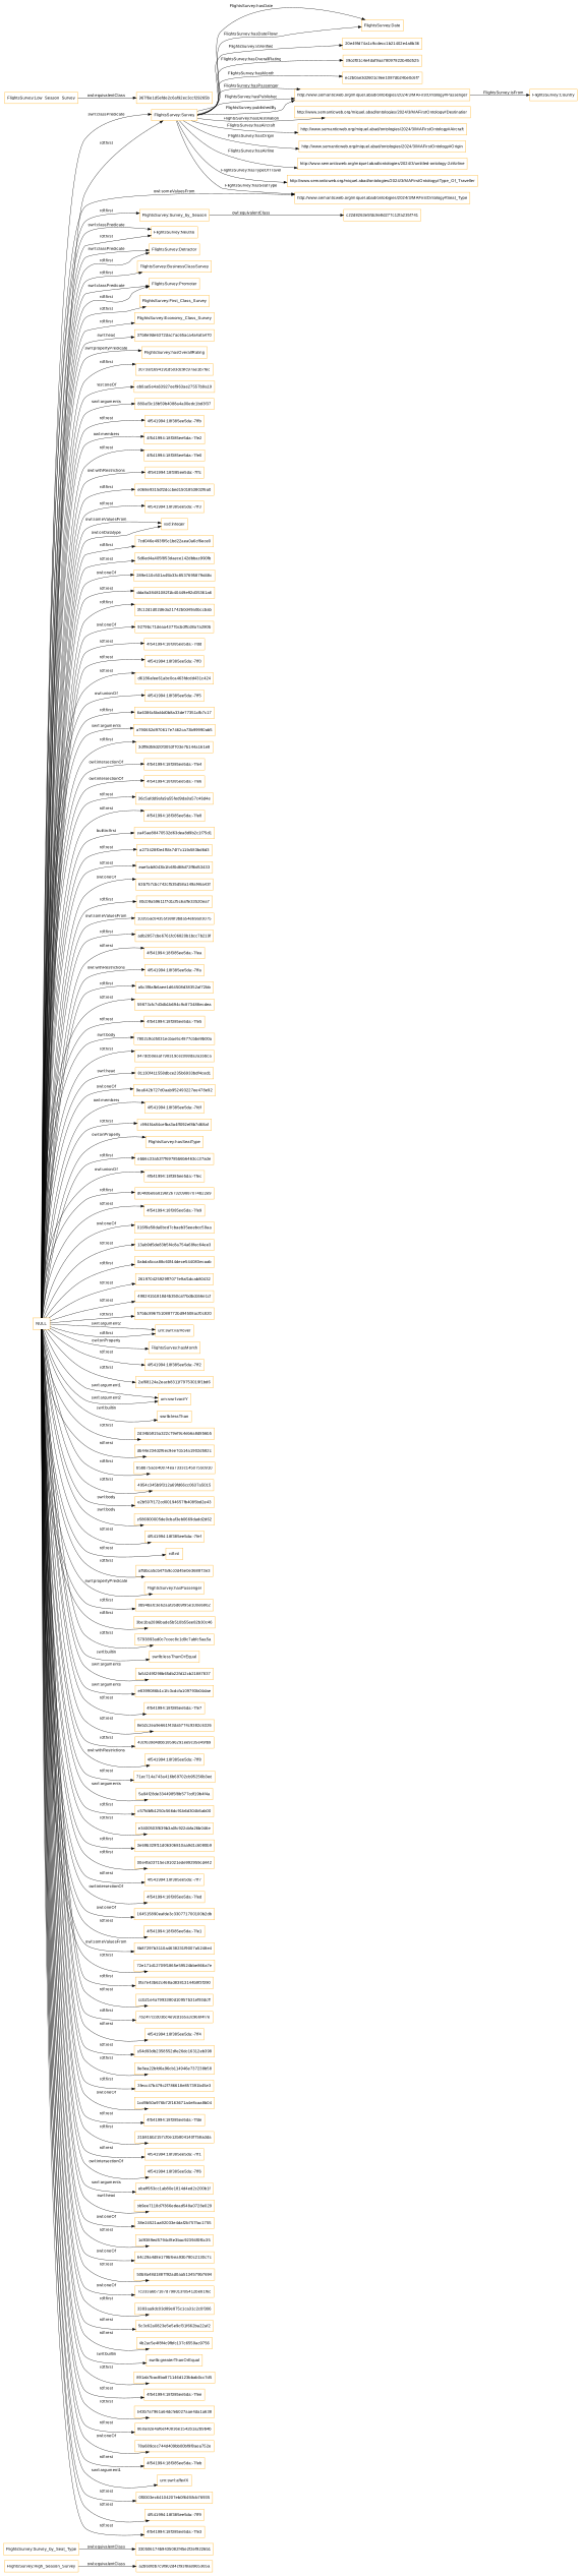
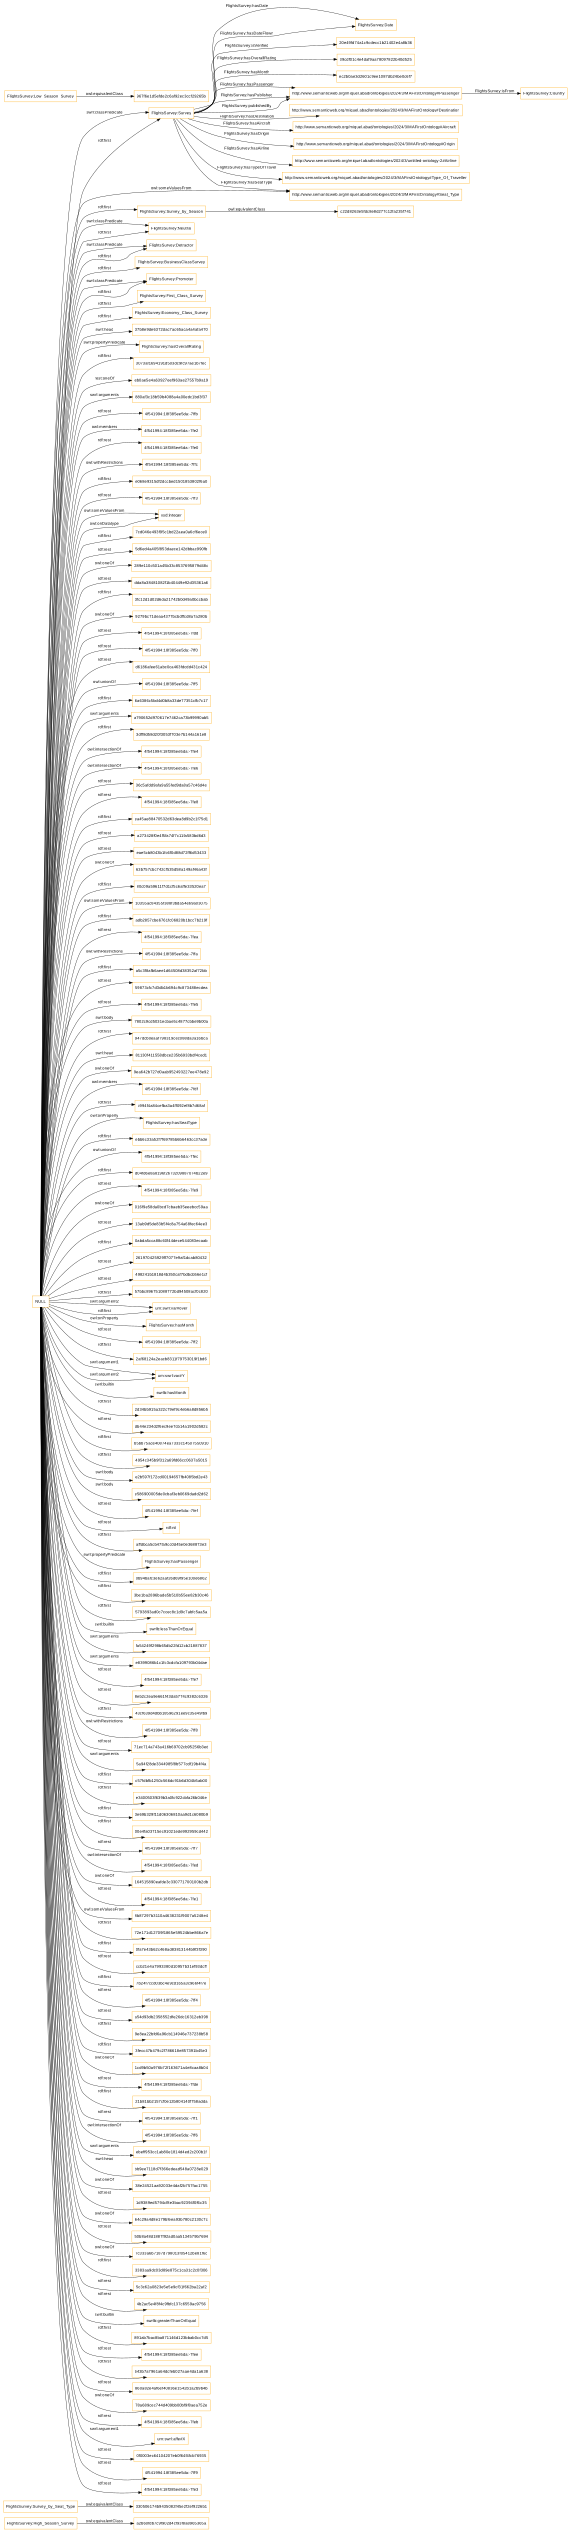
  digraph {
    fontname="Liberation Sans"
    rankdir=LR
    node [color=orange fontname="Liberation Sans" shape=rectangle]
    edge [fontname="Liberation Sans"]
    "FlightsSurvey:High_Season_Survey"
    a2b60fdb7c9f902d4cf93f8a8965365a
    "FlightsSurvey:Survey_by_Seat_Type"
    "330506174b9435082f45e2f2ef9226b1"
    "http://www.semanticweb.org/miquel.abad/ontologies/2024/3/MAFirstOntology#Passenger"
    "FlightsSurvey:Country"
    "FlightsSurvey:Low_Season_Survey"
    "967f6e1d5efde2c6af92ec3ccf29265b"
    "FlightsSurvey:Survey_by_Season"
    c22d8263e5fdc8e8d277c12fa235f741
    "FlightsSurvey:Survey"
    "http://www.semanticweb.org/miquel.abad/ontologies/2024/3/MAFirstOntology#Destination"
    "http://www.semanticweb.org/miquel.abad/ontologies/2024/3/MAFirstOntology#Aircraft"
    "http://www.semanticweb.org/miquel.abad/ontologies/2024/3/MAFirstOntology#Origin"
    "http://www.semanticweb.org/miquel.abad/ontologies/2024/3/untitled-ontology-2#Airline"
    "http://www.semanticweb.org/miquel.abad/ontologies/2024/3/MAFirstOntology#Type_Of_Traveller"
    "http://www.semanticweb.org/miquel.abad/ontologies/2024/3/MAFirstOntology#Seat_Type"
    "FlightsSurvey:Date"
    "20e49fd74a1c9cdecc1b21402e4a8b36"
    "39cdf01c4e4daf9aa78097822b40d525"
    ec2b0ae3d2601c9ee1087db24be0c6f7
    NULL
    "FlightsSurvey:Neutral"
    "FlightsSurvey:Detractor"
    "FlightsSurvey:BusinessClassSurvey"
    "FlightsSurvey:Promoter"
    "FlightsSurvey:First_Class_Survey"
    "FlightsSurvey:Economy_Class_Survey"
    "37b8e9de6372dac7ac65aca4a4afa470"
    "FlightsSurvey:hasOverallRating"
    "3073af1694191d503dc9fc97ae1b7fed"
    eb0ae5e4a63927eef963ae27557b9a19
    "880af3c18b59b4088a4a00edc1bd3f37"
    "4f541994:18f385ee5da:-7ffb"
    "4f541994:18f385ee5da:-7fe2"
    "4f541994:18f385ee5da:-7fe0"
    "4f541994:18f385ee5da:-7ffc"
    e068e9315df2dccbed1501853802f6a0
    "4f541994:18f385ee5da:-7ff3"
    "xsd:integer"
    "7cd046e493f95c1bd22aea0a6cf6ece0"
    "5d6ed4a405f853daece142dbbac990fb"
    "289e110c501a45b33c8537695879d48c"
    dda8a38481082f1b40449e92d35361a6
    "3fc12d1d02d6da21742b0d49a0bccbab"
    "9279bc71deaa4377bcbdffcd8a7a280b"
    "4f541994:18f385ee5da:-7fdd"
    "4f541994:18f385ee5da:-7ff0"
    d6186afee61abc0ca463fdcdd431c424
    "4f541994:18f385ee5da:-7ff5"
    "6a6386c5bd4d0b8a33de77351cfb7c17"
    a790652d970617e7462ca73b99990ab5
    "3dff8d58d20f3053f703e7b144a161e8"
    "4f541994:18f385ee5da:-7fe4"
    "4f541994:18f385ee5da:-7fe6"
    "36c5afdd9afa9a55fed9da8a57c46d4e"
    "4f541994:18f385ee5da:-7fe8"
    ea45ae88470532d63dea8d9b2c1f75d1
    a273428f0e4f5fa74f7c11fa583bd6d3
    eae5cb8043b1fc6f0d88d72ff6d53433
    "63b757cbc742cf535d58a149af46a43f"
    "80c09a59611f7d1cf5c6affe33520ea7"
    "10355ac84355f388f3bda54e69a03075"
    adb2857cbe6761fc06820b1bcc7b219f
    "4f541994:18f385ee5da:-7fea"
    "4f541994:18f385ee5da:-7ffa"
    a5c3f8afb6aee1d64508d38352af72bb
    "59873cfc7d3db1b694c9c873488ecdea"
    "4f541994:18f385ee5da:-7fe5"
    "7802c9cd5031ecbae5c4877cbbe9b00a"
    "947dcb0eaaf798319cec088da3a16bca"
    "81130f411558dbce235b6933bdf4ced1"
    "9ea642b727d0aab952493227ee478e92"
    "4f541994:18f385ee5da:-7fdf"
    c994f4a84cefba3a4ff092ef8b7d68af
    "FlightsSurvey:hasSeatType"
    ebb6c33a52f7f69785b6b6463cc37ade
    "4f541994:18f385ee5da:-7fec"
    n79 [label=d04fd6e8a8196f2673209887074b22e9]
    "4f541994:18f385ee5da:-7fe9"
    "016f9e58da0bcd7cbaeb35eeebcc59aa"
    "13ab9d5de83b5f4c8a754a68fec64ee3"
    "0abda5cca88c60f44dece544083ecaab"
    "261970425929ff7077e9af1dcab80432"
    "498241b1818d4b350caf7bdbcb56e1cf"
    "57bbc896751088772bd94508acf0c820"
    "urn:swrl:var#over"
    "FlightsSurvey:hasMonth"
    "4f541994:18f385ee5da:-7ff2"
    "2af68124a2eacb8311f79753019f1bd6"
    "urn:swrl:var#Y"
-   "swrlb:lessThan"
+   "swrlb:lessThan" [label="swrlb:hasMonth"]
    "2d34bb915a322c79ef9c4eb6a8d856b5"
    db44e234d2f6ec9ee7cb14a1902d582c
    b5bb75ace40874ea7333c14507550910
    "4954c345b9f312a69fd66cc0637a5015"
    e2b597f172cd00194657fb4085bd2e43
    e586900005de0cbaf3eb0669dadd2d62
    "4f541994:18f385ee5da:-7fef"
    "rdf:nil"
    affdbca5cb47fa9cc0d45e0e368873e3
    "FlightsSurvey:hasPassenger"
    "0b94bafc3e62aaf26d69f95e100e6862"
    "3be1ba2896bade5b510b55ee82b30c46"
    "5793893ad0c7ccec8c1d9c7abfc5aa5a"
    "swrlb:lessThanOrEqual"
    fa54249f298b65db22fd12cb21887837
    e8399086b1c1fc3cdcfa109793b04dae
    "4f541994:18f385ee5da:-7fe7"
    "8eb2c2ea9e661f43da5774c9382c6326"
    "43cf639d4dbb18596291ee9c35e49fb9"
    "4f541994:18f385ee5da:-7ff8"
    "71ec714a743a416b69702cb95256b3ed"
    "5a94f28de3344985f8b577cdf19b4f4a"
    c57fdbfb1250c566dc91b6d304b5ab00
    e3400503f639b3a0fc922cbfa26b046e
    "3e69b329f11d06306810aa9d1c6080b9"
    "00e4fa03715ec91021ede992959cd442"
    "4f541994:18f385ee5da:-7ff7"
    "4f541994:18f385ee5da:-7fed"
    "164515890eafde3c330771700100b2db"
    "4f541994:18f385ee5da:-7fe1"
    "8b87297b3110a4638231f9007a5248e4"
    "72e171d12709f1865e59524bbe866a7e"
    "0fa7e43b62c468ad83813144b9f3f390"
    ccb21e4a7993380d10957b31ef93dcff
    "7b24f7ccd03bc4e9cd165a3c966f4f7e"
    "4f541994:18f385ee5da:-7ff4"
    a54d93db2358552dfe26dc16312eb398
    "9e8ea22bfd6a96cb114946e737238b58"
    "3fecc47b479c2f786618e857391b45e3"
    "1cd9b50a976b72f163671a4e8caa8b04"
    "4f541994:18f385ee5da:-7fde"
    "21b81bb2157cf0e12b804140f758adda"
    "4f541994:18f385ee5da:-7ff1"
    "4f541994:18f385ee5da:-7ff6"
    ebeff953cc1ab80e1814d4ed2c200b1f
    bb9ee7118d7f366edead548a0728e029
    "38e24521aa92033e4daf2b757fac1755"
    "1d9389ed5794cf8e3bac92394f0f6c35"
    "64c29a4d8e179bfeea93b780c2130c7c"
    "50b8a48d1887f92ad0aa5134579b7694"
    "7c333a6b7187d798013f05412be81f6c"
    "3383aa9dc03d89e875c1ca31c2c0f306"
    "5c3c62a0823e5e5e9cf31f662ba22af2"
    "4b2ac5e4f8f4c9fbfc137c6559ac9756"
    "swrlb:greaterThanOrEqual"
    "891ab7bac8ba871146d123bbab0cc7d5"
    "4f541994:18f385ee5da:-7fee"
    "643b7a7961a64dcfeb027aae4da1a638"
    "860a82e4af6ef40836e1542b1a2b9b4b"
    "78a689cec744d409bb00bf9f8aea752e"
    "4f541994:18f385ee5da:-7feb"
    n154 [label="urn:swrl:affe#X"]
    "0f0003ec64104207eb0f64f4fcb76935"
    "4f541994:18f385ee5da:-7ff9"
    "4f541994:18f385ee5da:-7fe3"
    "FlightsSurvey:High_Season_Survey" -> a2b60fdb7c9f902d4cf93f8a8965365a [label="owl:equivalentClass"]
    "FlightsSurvey:Survey_by_Seat_Type" -> "330506174b9435082f45e2f2ef9226b1" [label="owl:equivalentClass"]
    "http://www.semanticweb.org/miquel.abad/ontologies/2024/3/MAFirstOntology#Passenger" -> "FlightsSurvey:Country" [label="FlightsSurvey:isFrom"]
    "FlightsSurvey:Low_Season_Survey" -> "967f6e1d5efde2c6af92ec3ccf29265b" [label="owl:equivalentClass"]
    "FlightsSurvey:Survey_by_Season" -> c22d8263e5fdc8e8d277c12fa235f741 [label="owl:equivalentClass"]
    "FlightsSurvey:Survey" -> "http://www.semanticweb.org/miquel.abad/ontologies/2024/3/MAFirstOntology#Passenger" [label="FlightsSurvey:hasPassenger"]
    "FlightsSurvey:Survey" -> "http://www.semanticweb.org/miquel.abad/ontologies/2024/3/MAFirstOntology#Passenger" [label="FlightsSurvey:hasPublished"]
    "FlightsSurvey:Survey" -> "http://www.semanticweb.org/miquel.abad/ontologies/2024/3/MAFirstOntology#Passenger" [label="FlightsSurvey:publishedBy"]
    "FlightsSurvey:Survey" -> "http://www.semanticweb.org/miquel.abad/ontologies/2024/3/MAFirstOntology#Destination" [label="FlightsSurvey:hasDestination"]
    "FlightsSurvey:Survey" -> "http://www.semanticweb.org/miquel.abad/ontologies/2024/3/MAFirstOntology#Aircraft" [label="FlightsSurvey:hasAircraft"]
    "FlightsSurvey:Survey" -> "http://www.semanticweb.org/miquel.abad/ontologies/2024/3/MAFirstOntology#Origin" [label="FlightsSurvey:hasOrigin"]
    "FlightsSurvey:Survey" -> "http://www.semanticweb.org/miquel.abad/ontologies/2024/3/untitled-ontology-2#Airline" [label="FlightsSurvey:hasAirline"]
    "FlightsSurvey:Survey" -> "http://www.semanticweb.org/miquel.abad/ontologies/2024/3/MAFirstOntology#Type_Of_Traveller" [label="FlightsSurvey:hasTypeOfTravel"]
    "FlightsSurvey:Survey" -> "http://www.semanticweb.org/miquel.abad/ontologies/2024/3/MAFirstOntology#Seat_Type" [label="FlightsSurvey:hasSeatType"]
    "FlightsSurvey:Survey" -> "FlightsSurvey:Date" [label="FlightsSurvey:hasDateFlown"]
    "FlightsSurvey:Survey" -> "FlightsSurvey:Date" [label="FlightsSurvey:hasDate"]
    "FlightsSurvey:Survey" -> "20e49fd74a1c9cdecc1b21402e4a8b36" [label="FlightsSurvey:isVerified"]
    "FlightsSurvey:Survey" -> "39cdf01c4e4daf9aa78097822b40d525" [label="FlightsSurvey:hasOverallRating"]
    "FlightsSurvey:Survey" -> ec2b0ae3d2601c9ee1087db24be0c6f7 [label="FlightsSurvey:hasMonth"]
    NULL -> "FlightsSurvey:Survey_by_Season" [label="rdf:first"]
    NULL -> "FlightsSurvey:Survey" [label="rdf:first"]
    NULL -> "FlightsSurvey:Survey" [label="swrl:classPredicate"]
    NULL -> "http://www.semanticweb.org/miquel.abad/ontologies/2024/3/MAFirstOntology#Seat_Type" [label="owl:someValuesFrom"]
    NULL -> "FlightsSurvey:Neutral" [label="rdf:first"]
    NULL -> "FlightsSurvey:Neutral" [label="swrl:classPredicate"]
    NULL -> "FlightsSurvey:Detractor" [label="rdf:first"]
    NULL -> "FlightsSurvey:Detractor" [label="swrl:classPredicate"]
    NULL -> "FlightsSurvey:BusinessClassSurvey" [label="rdf:first"]
    NULL -> "FlightsSurvey:Promoter" [label="rdf:first"]
    NULL -> "FlightsSurvey:Promoter" [label="swrl:classPredicate"]
    NULL -> "FlightsSurvey:First_Class_Survey" [label="rdf:first"]
    NULL -> "FlightsSurvey:Economy_Class_Survey" [label="rdf:first"]
    NULL -> "37b8e9de6372dac7ac65aca4a4afa470" [label="swrl:head"]
    NULL -> "FlightsSurvey:hasOverallRating" [label="swrl:propertyPredicate"]
    NULL -> "3073af1694191d503dc9fc97ae1b7fed" [label="rdf:first"]
    NULL -> eb0ae5e4a63927eef963ae27557b9a19 [label="rest:oneOf"]
    NULL -> "880af3c18b59b4088a4a00edc1bd3f37" [label="swrl:arguments"]
    NULL -> "4f541994:18f385ee5da:-7ffb" [label="rdf:rest"]
    NULL -> "4f541994:18f385ee5da:-7fe2" [label="owl:members"]
    NULL -> "4f541994:18f385ee5da:-7fe0" [label="rdf:rest"]
    NULL -> "4f541994:18f385ee5da:-7ffc" [label="owl:withRestrictions"]
    NULL -> e068e9315df2dccbed1501853802f6a0 [label="rdf:first"]
    NULL -> "4f541994:18f385ee5da:-7ff3" [label="rdf:rest"]
    NULL -> "xsd:integer" [label="owl:onDatatype"]
    NULL -> "xsd:integer" [label="owl:someValuesFrom"]
    NULL -> "7cd046e493f95c1bd22aea0a6cf6ece0" [label="rdf:first"]
    NULL -> "5d6ed4a405f853daece142dbbac990fb" [label="rdf:rest"]
    NULL -> "289e110c501a45b33c8537695879d48c" [label="owl:oneOf"]
    NULL -> dda8a38481082f1b40449e92d35361a6 [label="rdf:rest"]
    NULL -> "3fc12d1d02d6da21742b0d49a0bccbab" [label="rdf:first"]
    NULL -> "9279bc71deaa4377bcbdffcd8a7a280b" [label="owl:oneOf"]
    NULL -> "4f541994:18f385ee5da:-7fdd" [label="rdf:rest"]
    NULL -> "4f541994:18f385ee5da:-7ff0" [label="rdf:rest"]
    NULL -> d6186afee61abc0ca463fdcdd431c424 [label="rdf:rest"]
    NULL -> "4f541994:18f385ee5da:-7ff5" [label="owl:unionOf"]
    NULL -> "6a6386c5bd4d0b8a33de77351cfb7c17" [label="rdf:first"]
    NULL -> a790652d970617e7462ca73b99990ab5 [label="swrl:arguments"]
    NULL -> "3dff8d58d20f3053f703e7b144a161e8" [label="rdf:first"]
    NULL -> "4f541994:18f385ee5da:-7fe4" [label="owl:intersectionOf"]
    NULL -> "4f541994:18f385ee5da:-7fe6" [label="owl:intersectionOf"]
    NULL -> "36c5afdd9afa9a55fed9da8a57c46d4e" [label="rdf:rest"]
    NULL -> "4f541994:18f385ee5da:-7fe8" [label="rdf:rest"]
-   NULL -> ea45ae88470532d63dea8d9b2c1f75d1 [label="builtin:first"]
+   NULL -> ea45ae88470532d63dea8d9b2c1f75d1 [label="rdf:first"]
    NULL -> a273428f0e4f5fa74f7c11fa583bd6d3 [label="rdf:rest"]
    NULL -> eae5cb8043b1fc6f0d88d72ff6d53433 [label="rdf:rest"]
    NULL -> "63b757cbc742cf535d58a149af46a43f" [label="owl:oneOf"]
    NULL -> "80c09a59611f7d1cf5c6affe33520ea7" [label="rdf:first"]
    NULL -> "10355ac84355f388f3bda54e69a03075" [label="owl:someValuesFrom"]
    NULL -> adb2857cbe6761fc06820b1bcc7b219f [label="rdf:first"]
    NULL -> "4f541994:18f385ee5da:-7fea" [label="rdf:rest"]
    NULL -> "4f541994:18f385ee5da:-7ffa" [label="owl:withRestrictions"]
    NULL -> a5c3f8afb6aee1d64508d38352af72bb [label="rdf:first"]
    NULL -> "59873cfc7d3db1b694c9c873488ecdea" [label="rdf:rest"]
    NULL -> "4f541994:18f385ee5da:-7fe5" [label="rdf:rest"]
    NULL -> "7802c9cd5031ecbae5c4877cbbe9b00a" [label="swrl:body"]
    NULL -> "947dcb0eaaf798319cec088da3a16bca" [label="rdf:first"]
    NULL -> "81130f411558dbce235b6933bdf4ced1" [label="swrl:head"]
    NULL -> "9ea642b727d0aab952493227ee478e92" [label="owl:oneOf"]
    NULL -> "4f541994:18f385ee5da:-7fdf" [label="owl:members"]
    NULL -> c994f4a84cefba3a4ff092ef8b7d68af [label="rdf:first"]
    NULL -> "FlightsSurvey:hasSeatType" [label="owl:onProperty"]
    NULL -> ebb6c33a52f7f69785b6b6463cc37ade [label="rdf:first"]
    NULL -> "4f541994:18f385ee5da:-7fec" [label="owl:unionOf"]
    NULL -> n79 [label="rdf:first"]
    NULL -> "4f541994:18f385ee5da:-7fe9" [label="rdf:rest"]
    NULL -> "016f9e58da0bcd7cbaeb35eeebcc59aa" [label="owl:oneOf"]
    NULL -> "13ab9d5de83b5f4c8a754a68fec64ee3" [label="rdf:rest"]
    NULL -> "0abda5cca88c60f44dece544083ecaab" [label="rdf:first"]
    NULL -> "261970425929ff7077e9af1dcab80432" [label="rdf:rest"]
    NULL -> "498241b1818d4b350caf7bdbcb56e1cf" [label="rdf:rest"]
    NULL -> "57bbc896751088772bd94508acf0c820" [label="rdf:first"]
    NULL -> "urn:swrl:var#over" [label="rdf:first"]
    NULL -> "urn:swrl:var#over" [label="swrl:argument2"]
    NULL -> "FlightsSurvey:hasMonth" [label="owl:onProperty"]
    NULL -> "4f541994:18f385ee5da:-7ff2" [label="rdf:rest"]
    NULL -> "2af68124a2eacb8311f79753019f1bd6" [label="rdf:first"]
    NULL -> "urn:swrl:var#Y" [label="swrl:argument2"]
    NULL -> "urn:swrl:var#Y" [label="swrl:argument1"]
    NULL -> "swrlb:lessThan" [label="swrl:builtin"]
    NULL -> "2d34bb915a322c79ef9c4eb6a8d856b5" [label="rdf:first"]
    NULL -> db44e234d2f6ec9ee7cb14a1902d582c [label="rdf:rest"]
    NULL -> b5bb75ace40874ea7333c14507550910 [label="rdf:first"]
    NULL -> "4954c345b9f312a69fd66cc0637a5015" [label="rdf:first"]
    NULL -> e2b597f172cd00194657fb4085bd2e43 [label="swrl:body"]
    NULL -> e586900005de0cbaf3eb0669dadd2d62 [label="swrl:body"]
    NULL -> "4f541994:18f385ee5da:-7fef" [label="rdf:rest"]
    NULL -> "rdf:nil" [label="rdf:rest"]
    NULL -> affdbca5cb47fa9cc0d45e0e368873e3 [label="rdf:first"]
    NULL -> "FlightsSurvey:hasPassenger" [label="swrl:propertyPredicate"]
    NULL -> "0b94bafc3e62aaf26d69f95e100e6862" [label="rdf:first"]
    NULL -> "3be1ba2896bade5b510b55ee82b30c46" [label="rdf:first"]
    NULL -> "5793893ad0c7ccec8c1d9c7abfc5aa5a" [label="rdf:first"]
    NULL -> "swrlb:lessThanOrEqual" [label="swrl:builtin"]
    NULL -> fa54249f298b65db22fd12cb21887837 [label="swrl:arguments"]
    NULL -> e8399086b1c1fc3cdcfa109793b04dae [label="swrl:arguments"]
    NULL -> "4f541994:18f385ee5da:-7fe7" [label="rdf:rest"]
    NULL -> "8eb2c2ea9e661f43da5774c9382c6326" [label="rdf:rest"]
    NULL -> "43cf639d4dbb18596291ee9c35e49fb9" [label="rdf:first"]
    NULL -> "4f541994:18f385ee5da:-7ff8" [label="owl:withRestrictions"]
    NULL -> "71ec714a743a416b69702cb95256b3ed" [label="rdf:rest"]
    NULL -> "5a94f28de3344985f8b577cdf19b4f4a" [label="swrl:arguments"]
    NULL -> c57fdbfb1250c566dc91b6d304b5ab00 [label="rdf:first"]
    NULL -> e3400503f639b3a0fc922cbfa26b046e [label="rdf:first"]
    NULL -> "3e69b329f11d06306810aa9d1c6080b9" [label="rdf:first"]
    NULL -> "00e4fa03715ec91021ede992959cd442" [label="rdf:first"]
    NULL -> "4f541994:18f385ee5da:-7ff7" [label="rdf:rest"]
    NULL -> "4f541994:18f385ee5da:-7fed" [label="owl:intersectionOf"]
    NULL -> "164515890eafde3c330771700100b2db" [label="owl:oneOf"]
    NULL -> "4f541994:18f385ee5da:-7fe1" [label="rdf:rest"]
    NULL -> "8b87297b3110a4638231f9007a5248e4" [label="owl:someValuesFrom"]
    NULL -> "72e171d12709f1865e59524bbe866a7e" [label="rdf:first"]
    NULL -> "0fa7e43b62c468ad83813144b9f3f390" [label="rdf:first"]
    NULL -> ccb21e4a7993380d10957b31ef93dcff [label="rdf:rest"]
    NULL -> "7b24f7ccd03bc4e9cd165a3c966f4f7e" [label="rdf:first"]
    NULL -> "4f541994:18f385ee5da:-7ff4" [label="rdf:rest"]
    NULL -> a54d93db2358552dfe26dc16312eb398 [label="rdf:rest"]
    NULL -> "9e8ea22bfd6a96cb114946e737238b58" [label="rdf:first"]
    NULL -> "3fecc47b479c2f786618e857391b45e3" [label="rdf:first"]
    NULL -> "1cd9b50a976b72f163671a4e8caa8b04" [label="owl:oneOf"]
    NULL -> "4f541994:18f385ee5da:-7fde" [label="rdf:rest"]
    NULL -> "21b81bb2157cf0e12b804140f758adda" [label="rdf:first"]
    NULL -> "4f541994:18f385ee5da:-7ff1" [label="rdf:rest"]
    NULL -> "4f541994:18f385ee5da:-7ff6" [label="owl:intersectionOf"]
    NULL -> ebeff953cc1ab80e1814d4ed2c200b1f [label="swrl:arguments"]
    NULL -> bb9ee7118d7f366edead548a0728e029 [label="swrl:head"]
    NULL -> "38e24521aa92033e4daf2b757fac1755" [label="owl:oneOf"]
    NULL -> "1d9389ed5794cf8e3bac92394f0f6c35" [label="rdf:rest"]
    NULL -> "64c29a4d8e179bfeea93b780c2130c7c" [label="owl:oneOf"]
    NULL -> "50b8a48d1887f92ad0aa5134579b7694" [label="rdf:rest"]
    NULL -> "7c333a6b7187d798013f05412be81f6c" [label="owl:oneOf"]
    NULL -> "3383aa9dc03d89e875c1ca31c2c0f306" [label="rdf:first"]
    NULL -> "5c3c62a0823e5e5e9cf31f662ba22af2" [label="rdf:rest"]
    NULL -> "4b2ac5e4f8f4c9fbfc137c6559ac9756" [label="rdf:rest"]
    NULL -> "swrlb:greaterThanOrEqual" [label="swrl:builtin"]
    NULL -> "891ab7bac8ba871146d123bbab0cc7d5" [label="rdf:first"]
    NULL -> "4f541994:18f385ee5da:-7fee" [label="rdf:rest"]
    NULL -> "643b7a7961a64dcfeb027aae4da1a638" [label="rdf:first"]
    NULL -> "860a82e4af6ef40836e1542b1a2b9b4b" [label="rdf:rest"]
    NULL -> "78a689cec744d409bb00bf9f8aea752e" [label="owl:oneOf"]
    NULL -> "4f541994:18f385ee5da:-7feb" [label="rdf:rest"]
    NULL -> n154 [label="swrl:argument1"]
    NULL -> "0f0003ec64104207eb0f64f4fcb76935" [label="rdf:rest"]
    NULL -> "4f541994:18f385ee5da:-7ff9" [label="rdf:rest"]
    NULL -> "4f541994:18f385ee5da:-7fe3" [label="rdf:rest"]
  }
